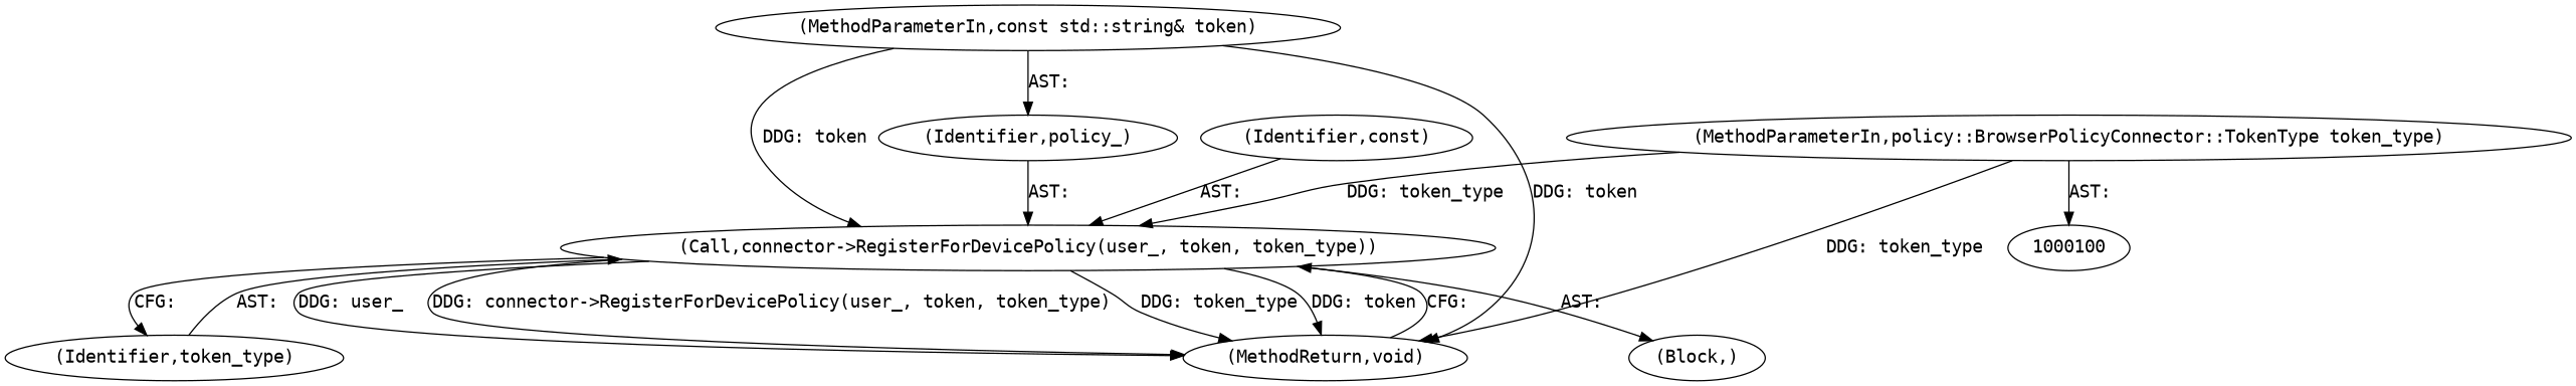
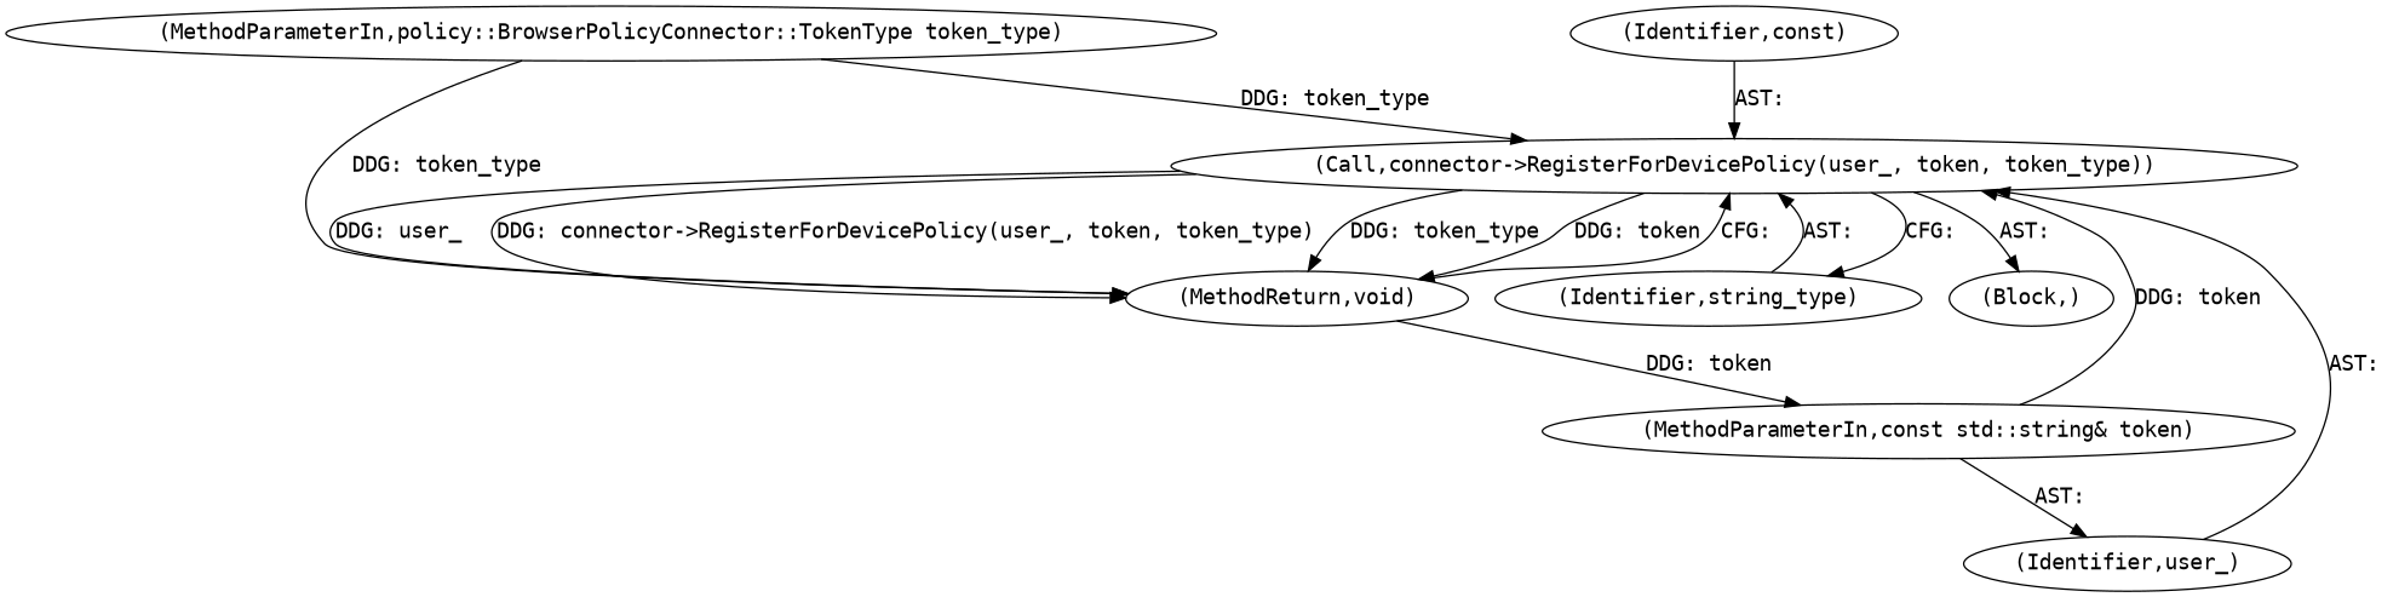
  digraph {
    fontname="DejaVu Sans Mono"
    node [fontname="DejaVu Sans Mono"]
    edge [fontname="DejaVu Sans Mono"]
    n1 [label="(Call,connector->RegisterForDevicePolicy(user_, token, token_type))"]
-   n2 [label="(Identifier,token_type)"]
+   n2 [label="(Identifier,string_type)"]
    n3 [label="(MethodReturn,void)"]
    n4 [label="(Block,)"]
    n5 [label="(MethodParameterIn,const std::string& token)"]
-   n6 [label="(Identifier,policy_)"]
+   n6 [label="(Identifier,user_)"]
    n7 [label="(MethodParameterIn,policy::BrowserPolicyConnector::TokenType token_type)"]
-   1000100
    n9 [label="(Identifier,const)"]
    n1 -> n2 [label="CFG: "]
    n1 -> n3 [label="DDG: user_"]
    n1 -> n3 [label="DDG: connector->RegisterForDevicePolicy(user_, token, token_type)"]
    n1 -> n3 [label="DDG: token_type"]
    n1 -> n3 [label="DDG: token"]
    n1 -> n4 [label="AST: "]
    n2 -> n1 [label="AST: "]
    n3 -> n1 [label="CFG: "]
    n5 -> n1 [label="DDG: token"]
-   n5 -> n3 [label="DDG: token"]
+   n3 -> n5 [label="DDG: token"]
    n5 -> n6 [label="AST: "]
    n6 -> n1 [label="AST: "]
    n7 -> n1 [label="DDG: token_type"]
    n7 -> n3 [label="DDG: token_type"]
-   n7 -> 1000100 [label="AST: "]
    n9 -> n1 [label="AST: "]
  }
